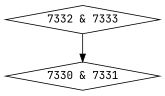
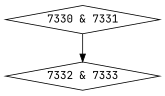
  digraph {
    fontname="JetBrains Mono"
    node [shape=diamond fontname="JetBrains Mono"]
    n1 [label="7330 & 7331"]
    n2 [label="7332 & 7333"]
-   n2 -> n1 [fontname="JetBrains Mono"]
+   n1 -> n2 [fontname="JetBrains Mono"]
  }
